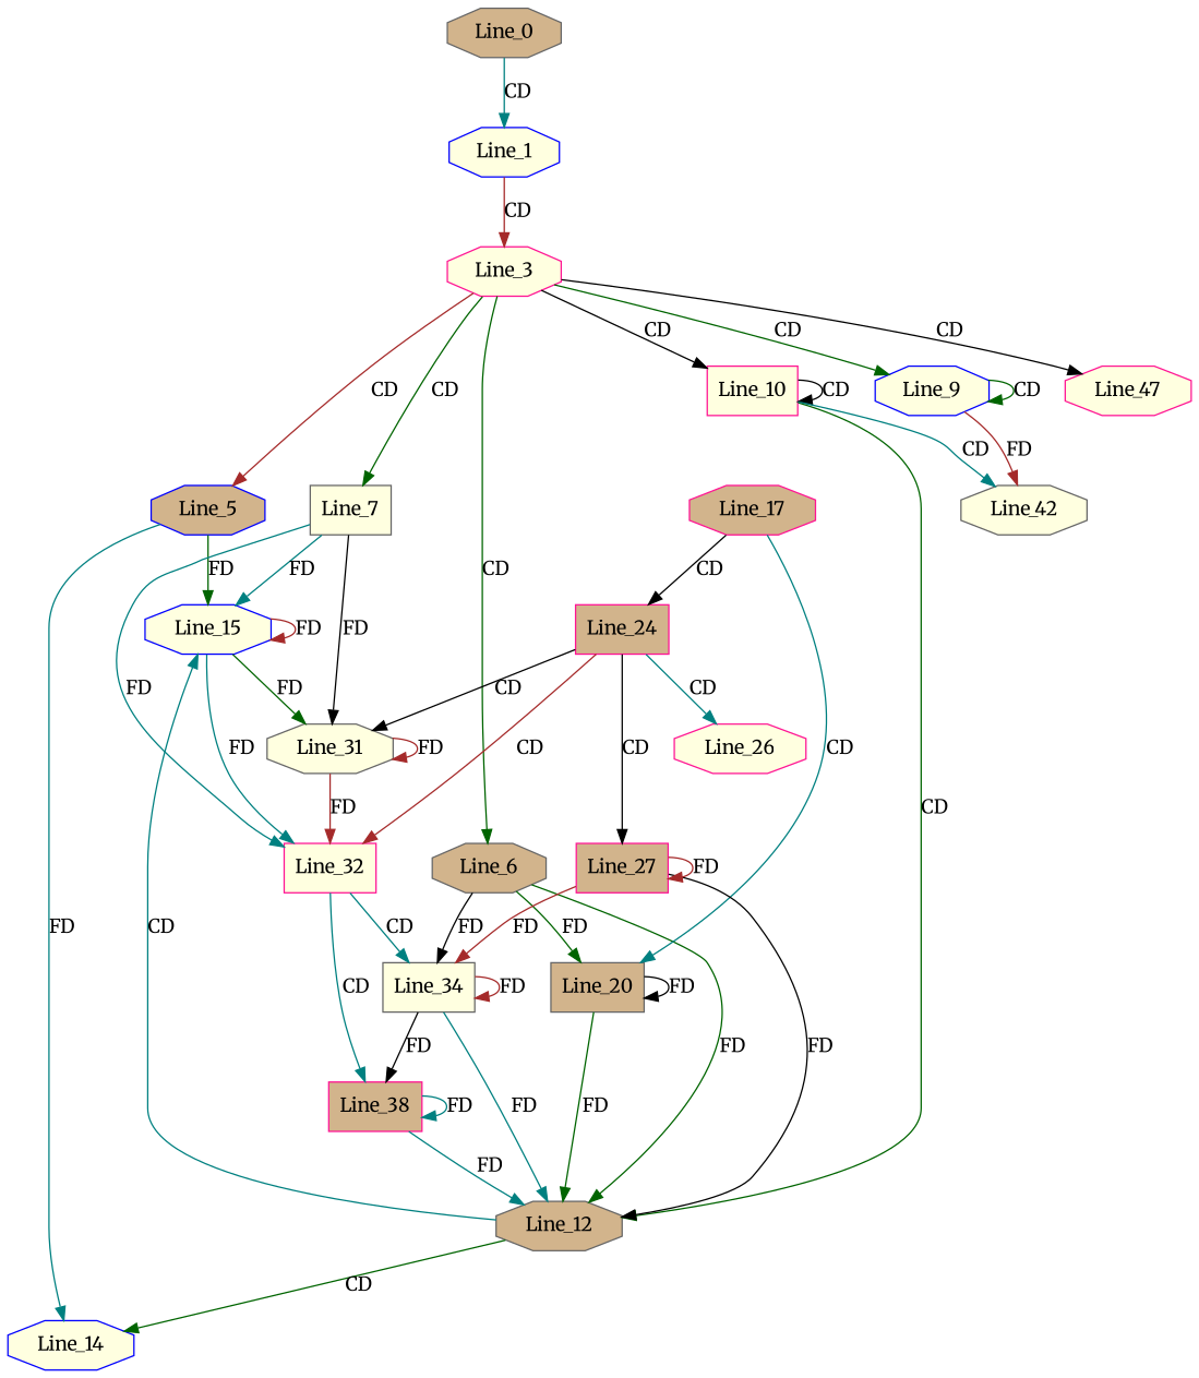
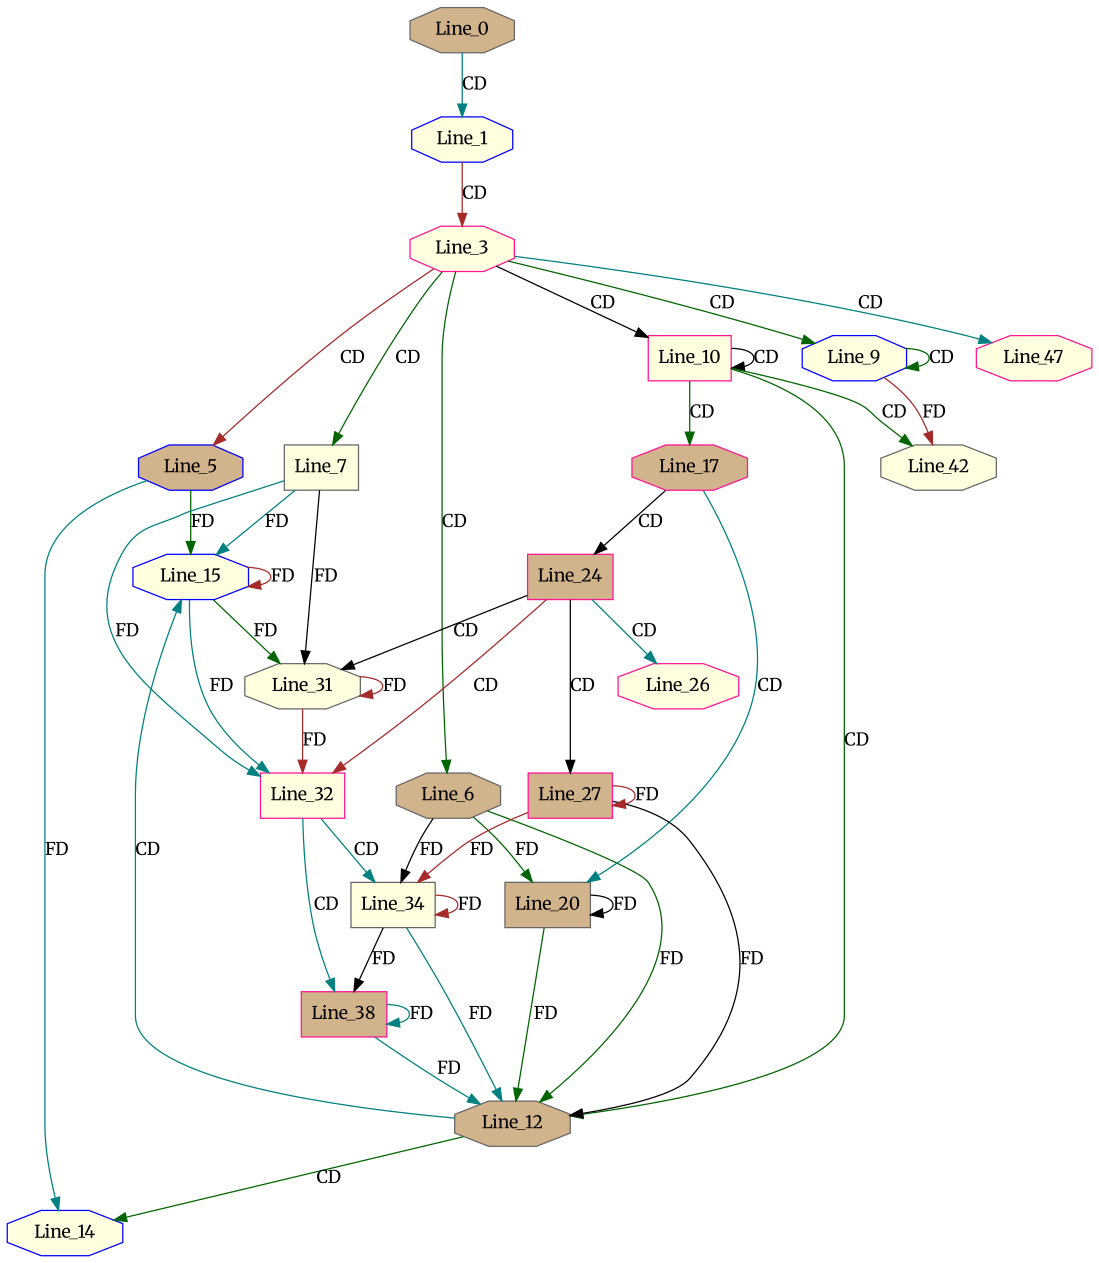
  digraph {
    fontname=Merriweather
    node [color=deeppink fillcolor=lightyellow fontname=Merriweather shape=octagon style=filled]
    edge [color=teal fontname=Merriweather]
    Line_0 [color=gray40 fillcolor=tan]
    Line_1 [color=blue]
    Line_3
    Line_5 [color=blue fillcolor=tan]
    Line_6 [color=gray40 fillcolor=tan]
    Line_7 [color=gray40 shape=box]
    Line_9 [color=blue]
    Line_10 [shape=box]
    Line_47
    Line_14 [color=blue]
    Line_15 [color=blue]
    Line_12 [color=gray40 fillcolor=tan]
    Line_20 [color=gray40 fillcolor=tan shape=box]
    Line_34 [color=gray40 shape=box]
    Line_31 [color=gray40]
    Line_32 [shape=box]
    Line_42 [color=gray40]
    Line_17 [fillcolor=tan]
    Line_38 [fillcolor=tan shape=box]
    Line_24 [fillcolor=tan shape=box]
    Line_26
    Line_27 [fillcolor=tan shape=box]
    Line_0 -> Line_1 [label=CD]
    Line_1 -> Line_3 [color=brown label=CD]
    Line_3 -> Line_5 [color=brown label=CD]
    Line_3 -> Line_6 [color=darkgreen label=CD]
    Line_3 -> Line_7 [color=darkgreen label=CD]
    Line_3 -> Line_9 [color=darkgreen label=CD]
    Line_3 -> Line_10 [color=black label=CD]
-   Line_3 -> Line_47 [color=black label=CD]
+   Line_3 -> Line_47 [label=CD]
    Line_5 -> Line_14 [label=FD]
    Line_5 -> Line_15 [color=darkgreen label=FD]
    Line_6 -> Line_12 [color=darkgreen label=FD]
    Line_6 -> Line_20 [color=darkgreen label=FD]
    Line_6 -> Line_34 [color=black label=FD]
    Line_7 -> Line_15 [label=FD]
    Line_7 -> Line_31 [color=black label=FD]
    Line_7 -> Line_32 [label=FD]
    Line_9 -> Line_9 [color=darkgreen label=CD]
    Line_9 -> Line_42 [color=brown label=FD]
    Line_10 -> Line_10 [color=black label=CD]
    Line_10 -> Line_12 [color=darkgreen label=CD]
-   Line_10 -> Line_42 [label=CD]
+   Line_10 -> Line_42 [color=darkgreen label=CD]
+   Line_10 -> Line_17 [color=darkgreen label=CD]
    Line_15 -> Line_15 [color=brown label=FD]
    Line_15 -> Line_31 [color=darkgreen label=FD]
    Line_15 -> Line_32 [label=FD]
    Line_12 -> Line_14 [color=darkgreen label=CD]
    Line_12 -> Line_15 [label=CD]
    Line_20 -> Line_12 [color=darkgreen label=FD]
    Line_20 -> Line_20 [color=black label=FD]
    Line_34 -> Line_12 [label=FD]
    Line_34 -> Line_34 [color=brown label=FD]
    Line_34 -> Line_38 [color=black label=FD]
    Line_31 -> Line_31 [color=brown label=FD]
    Line_31 -> Line_32 [color=brown label=FD]
    Line_32 -> Line_34 [label=CD]
    Line_32 -> Line_38 [label=CD]
    Line_17 -> Line_20 [label=CD]
    Line_17 -> Line_24 [color=black label=CD]
    Line_38 -> Line_12 [label=FD]
    Line_38 -> Line_38 [label=FD]
    Line_24 -> Line_31 [color=black label=CD]
    Line_24 -> Line_32 [color=brown label=CD]
    Line_24 -> Line_26 [label=CD]
    Line_24 -> Line_27 [color=black label=CD]
    Line_27 -> Line_12 [color=black label=FD]
    Line_27 -> Line_34 [color=brown label=FD]
    Line_27 -> Line_27 [color=brown label=FD]
  }
